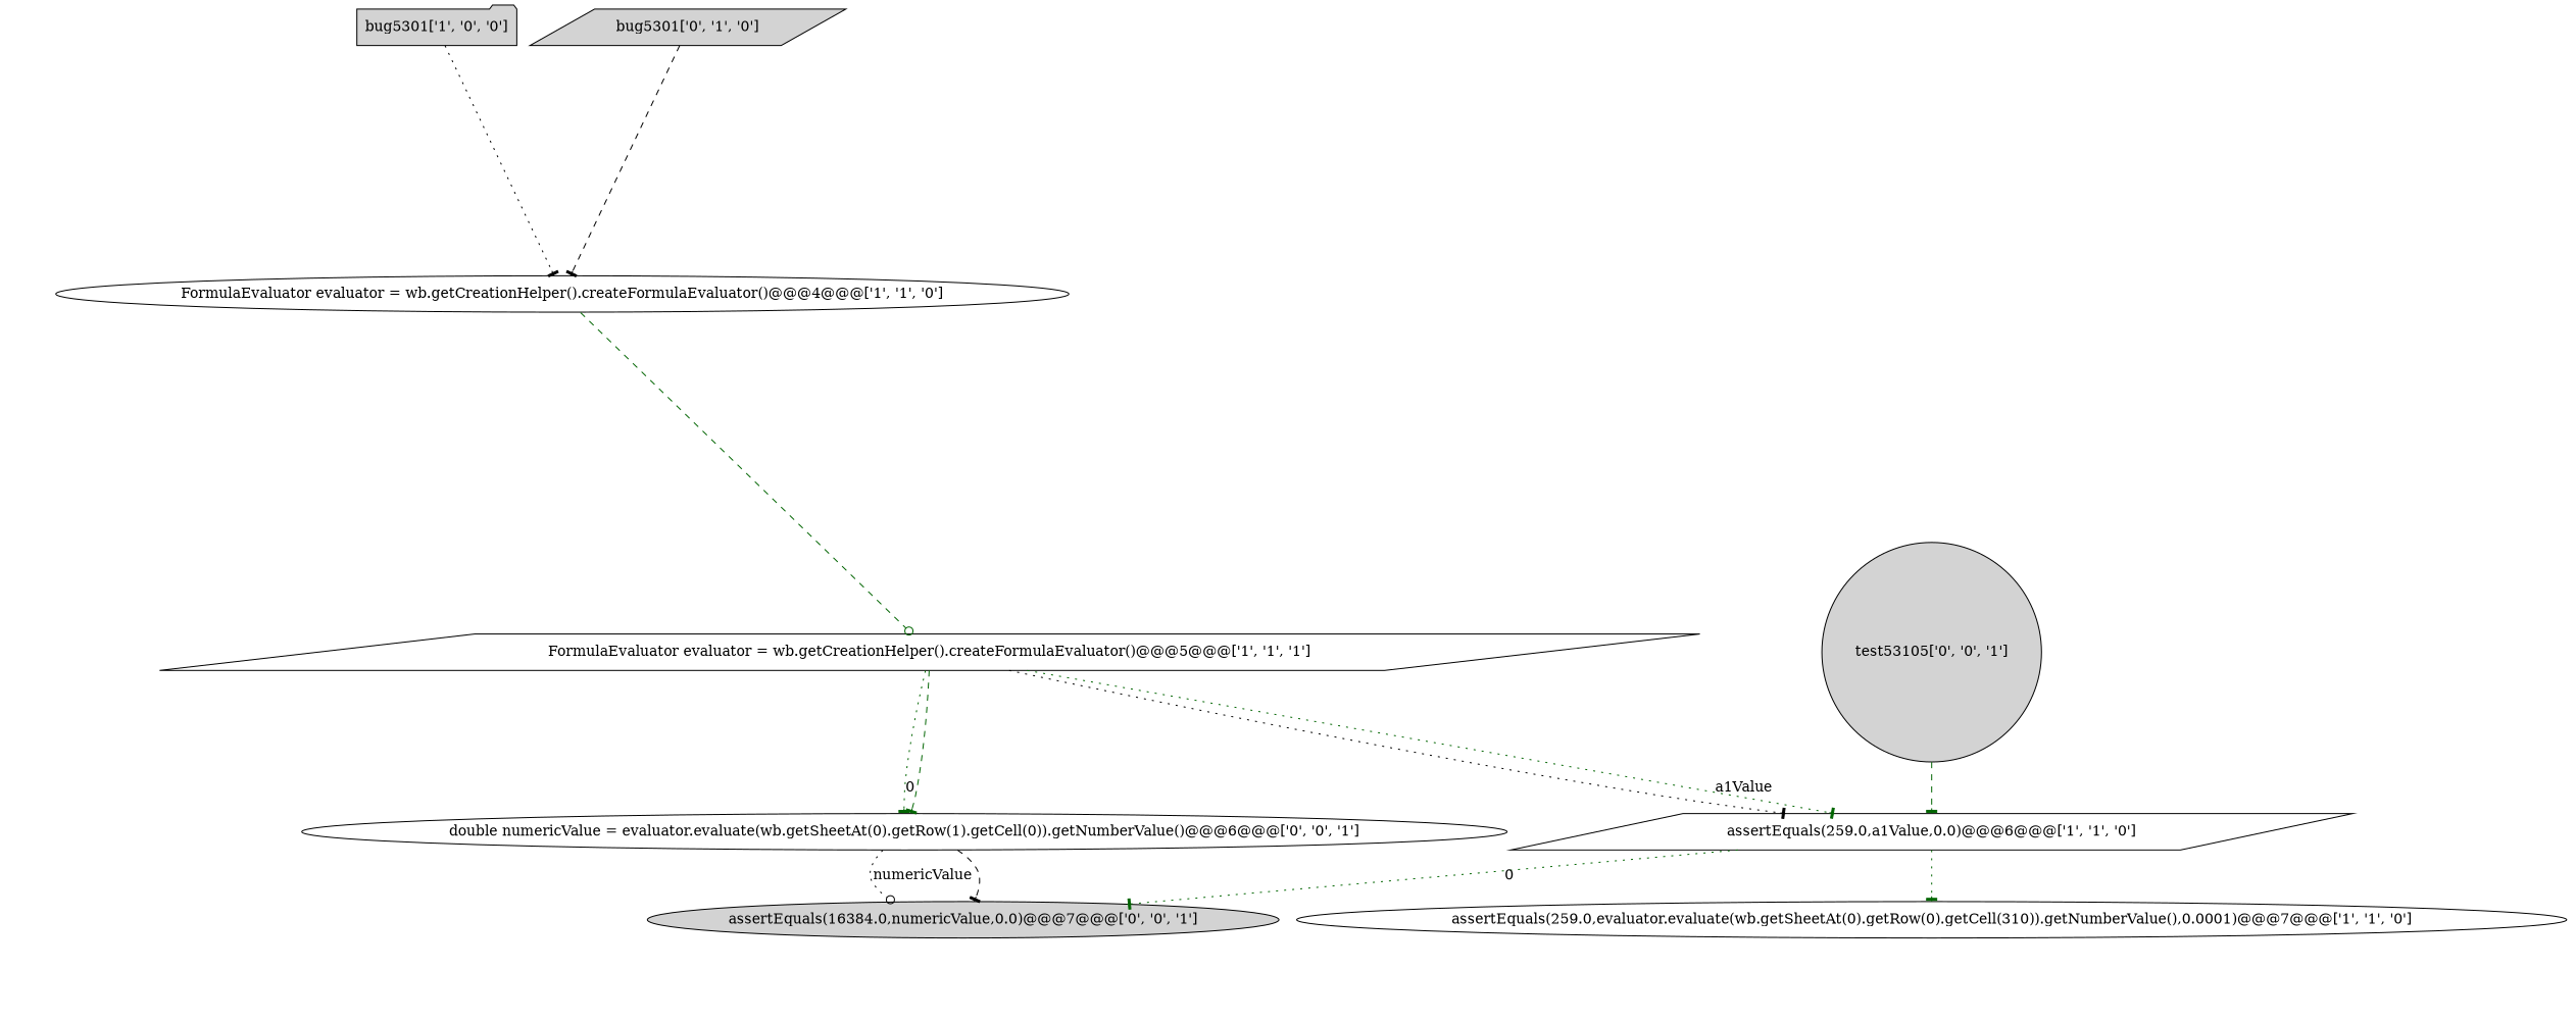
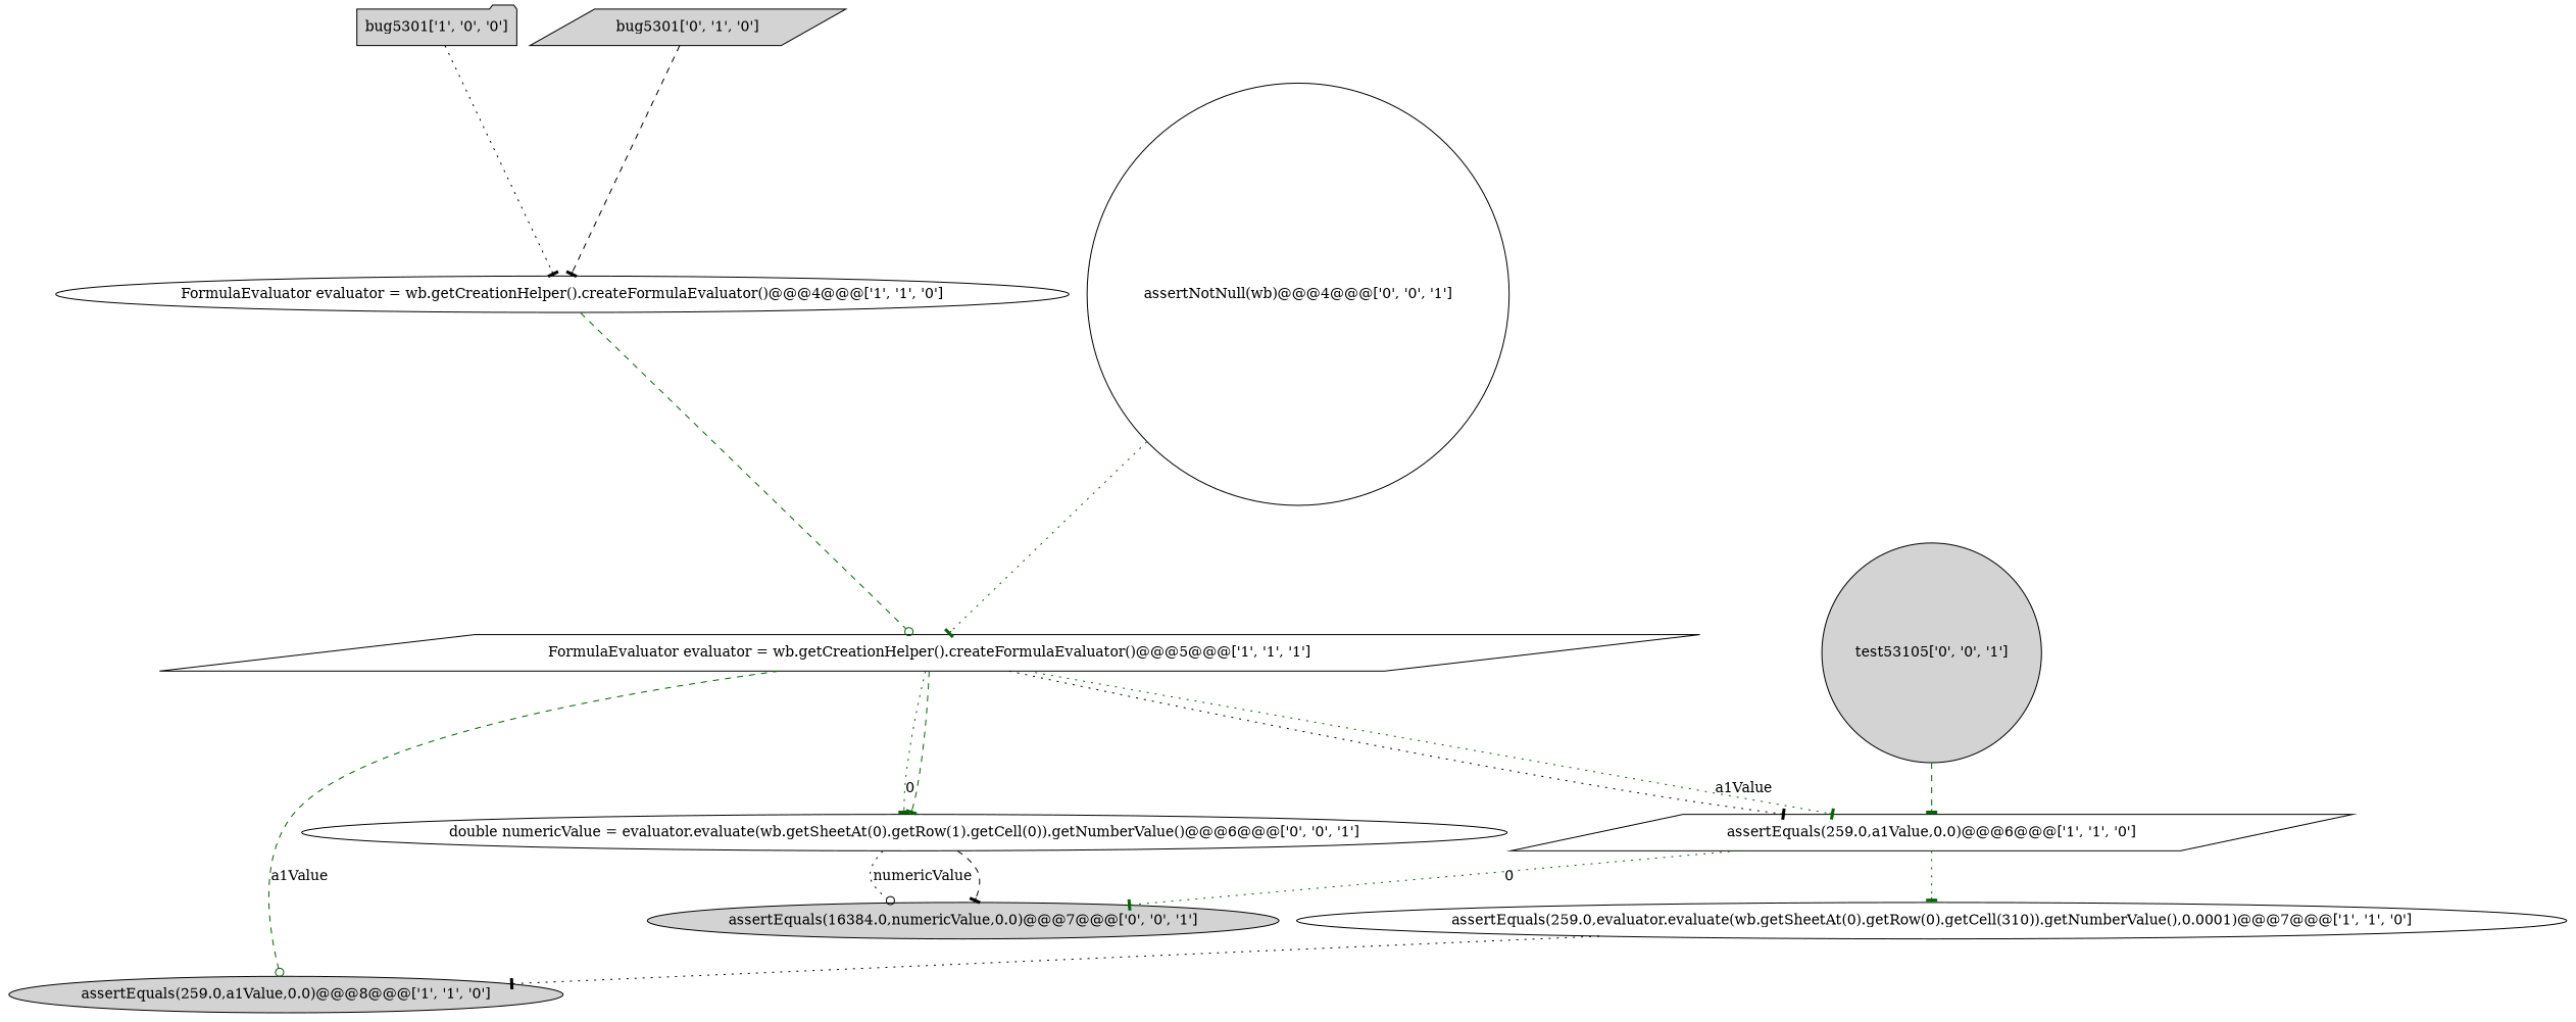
  digraph {
    node [fillcolor=white shape=ellipse style=filled]
    edge [arrowhead=tee color=darkgreen style=dotted]
    n1 [fillcolor=lightgray label="bug5301['1', '0', '0']" shape=folder]
    n2 [label="FormulaEvaluator evaluator = wb.getCreationHelper().createFormulaEvaluator()@@@4@@@['1', '1', '0']"]
    n3 [label="FormulaEvaluator evaluator = wb.getCreationHelper().createFormulaEvaluator()@@@5@@@['1', '1', '1']" shape=parallelogram]
    n4 [label="assertEquals(259.0,a1Value,0.0)@@@6@@@['1', '1', '0']" shape=parallelogram]
    n5 [fillcolor=lightgray label="assertEquals(16384.0,numericValue,0.0)@@@7@@@['0', '0', '1']"]
    n6 [label="assertEquals(259.0,evaluator.evaluate(wb.getSheetAt(0).getRow(0).getCell(310)).getNumberValue(),0.0001)@@@7@@@['1', '1', '0']"]
+   n7 [fillcolor=lightgray label="assertEquals(259.0,a1Value,0.0)@@@8@@@['1', '1', '0']"]
    n8 [label="double numericValue = evaluator.evaluate(wb.getSheetAt(0).getRow(1).getCell(0)).getNumberValue()@@@6@@@['0', '0', '1']"]
    n9 [fillcolor=lightgray label="test53105['0', '0', '1']" shape=circle]
+   n10 [label="assertNotNull(wb)@@@4@@@['0', '0', '1']" shape=circle]
    n11 [fillcolor=lightgray label="bug5301['0', '1', '0']" shape=parallelogram]
    n1 -> n2 [color=black]
    n2 -> n3 [arrowhead=odot style=dashed]
    n3 -> n4 [label=a1Value]
    n3 -> n4 [color=black]
+   n3 -> n7 [arrowhead=odot label=a1Value style=dashed]
    n3 -> n8 [label=0]
    n3 -> n8 [style=dashed]
    n4 -> n5 [label=0]
    n4 -> n6
+   n6 -> n7 [color=black]
    n8 -> n5 [color=black style=dashed]
    n8 -> n5 [arrowhead=odot color=black label=numericValue]
    n9 -> n4 [style=dashed]
+   n10 -> n3
    n11 -> n2 [color=black style=dashed]
  }
